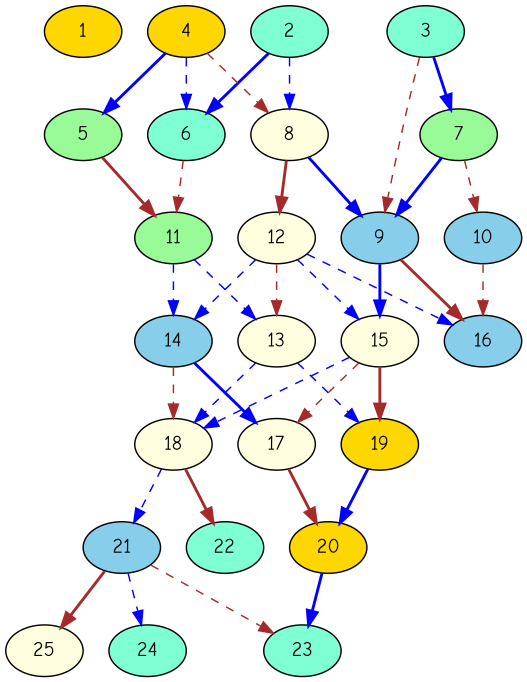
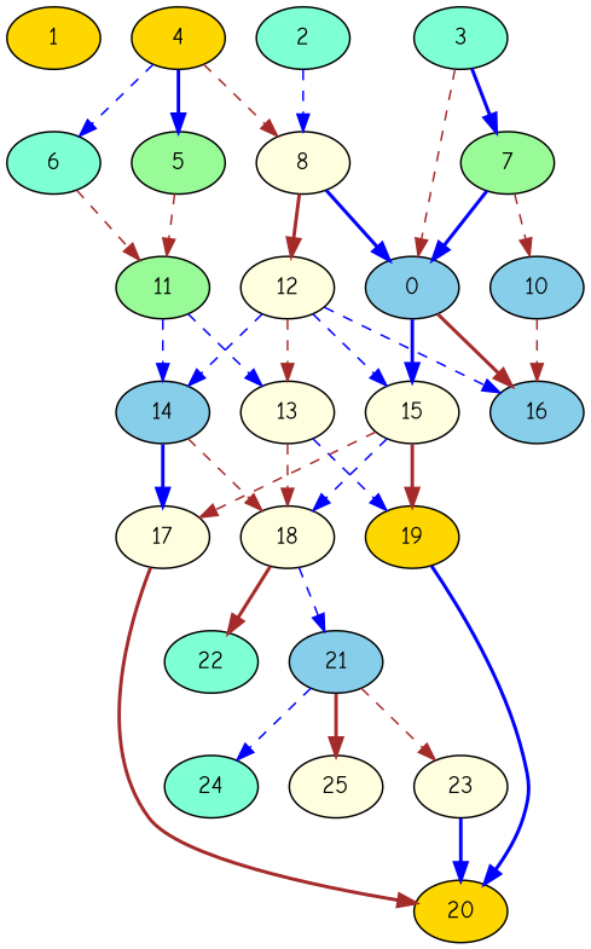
  digraph {
    fontname="Comic Neue"
    node [alpha=0.07 fillcolor=lightyellow fontname="Comic Neue" style=filled]
    edge [color=blue fontname="Comic Neue" style=dashed]
    1 [expect_size=43820032 fillcolor=gold]
    2 [alpha=0.11 expect_size=26648576 fillcolor=aquamarine]
    6 [alpha=0.06 expect_size=37064704 fillcolor=aquamarine]
    8 [alpha=0.10 expect_size=41290752]
    11 [expect_size=28115968 fillcolor=palegreen]
-   9 [expect_size=31048704 fillcolor=skyblue]
+   9 [expect_size=31048704 fillcolor=skyblue label=0]
    12 [alpha=0.13 expect_size=43730944]
    13 [alpha=0.12 expect_size=21516288]
    14 [alpha=0.18 expect_size=15051776 fillcolor=skyblue]
    15 [alpha=0.03 expect_size=42424320]
    16 [alpha=0.12 expect_size=43079680 fillcolor=skyblue]
    3 [alpha=0.17 expect_size=32103424 fillcolor=aquamarine]
    7 [alpha=0.19 expect_size=13855744 fillcolor=palegreen]
    5 [alpha=0.00 expect_size=5302272 fillcolor=palegreen]
    10 [alpha=0.09 expect_size=20408320 fillcolor=skyblue]
    4 [alpha=0.12 expect_size=40079360 fillcolor=gold]
    18 [alpha=0.20 expect_size=8600576]
    19 [alpha=0.09 expect_size=32506880 fillcolor=gold]
    17 [alpha=0.03 expect_size=10549248]
    21 [alpha=0.02 expect_size=23604224 fillcolor=skyblue]
    22 [alpha=0.05 expect_size=41060352 fillcolor=aquamarine]
    20 [expect_size=49196032 fillcolor=gold]
-   23 [alpha=0.01 expect_size=24393728 fillcolor=aquamarine]
+   23 [alpha=0.01 expect_size=24393728]
    24 [alpha=0.11 expect_size=6508544 fillcolor=aquamarine]
    25 [alpha=0.01 expect_size=49871872]
-   2 -> 6 [style=bold]
    2 -> 8
    6 -> 11 [color=brown]
    8 -> 9 [style=bold]
    8 -> 12 [color=brown style=bold]
    11 -> 13
    11 -> 14
    9 -> 15 [style=bold]
    9 -> 16 [color=brown style=bold]
    12 -> 13 [color=brown]
    12 -> 14
    12 -> 15
    12 -> 16
-   13 -> 18
+   13 -> 18 [color=brown]
    13 -> 19
    14 -> 18 [color=brown]
    14 -> 17 [style=bold]
    15 -> 18
    15 -> 19 [color=brown style=bold]
    15 -> 17 [color=brown]
    3 -> 9 [color=brown]
    3 -> 7 [style=bold]
    7 -> 9 [style=bold]
    7 -> 10 [color=brown]
-   5 -> 11 [color=brown style=bold]
+   5 -> 11 [color=brown]
    10 -> 16 [color=brown]
    4 -> 6
    4 -> 8 [color=brown]
    4 -> 5 [style=bold]
    18 -> 21
    18 -> 22 [color=brown style=bold]
    19 -> 20 [style=bold]
    17 -> 20 [color=brown style=bold]
    21 -> 23 [color=brown]
    21 -> 24
    21 -> 25 [color=brown style=bold]
-   20 -> 23 [style=bold]
+   23 -> 20 [style=bold]
  }
